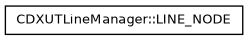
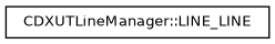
  digraph {
    rankdir=TB
-   n1 [color=black fillcolor=white fontname=Helvetica fontsize=10 height=0.2 label="CDXUTLineManager::LINE_NODE" shape=record style=filled width=0.4]
+   n1 [color=black fillcolor=white fontname=Helvetica fontsize=10 height=0.2 label="CDXUTLineManager::LINE_LINE" shape=record style=filled width=0.4]
  }
